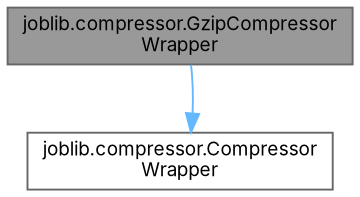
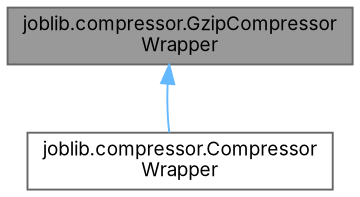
  digraph {
    fontname=Inter
    node [color=gray40 fontname=Inter fontsize=10 shape=box style=filled]
    n1 [fillcolor=grey60 fontcolor=black height=0.2 label="joblib.compressor.GzipCompressor\lWrapper" width=0.4]
    n2 [fillcolor=white height=0.2 label="joblib.compressor.Compressor\lWrapper" width=0.4]
-   n2 -> n1 [color=steelblue1 dir=back fontname=Inter fontsize=10 labelfontname=Helvetica labelfontsize=10 style=solid]
+   n1 -> n2 [color=steelblue1 dir=back fontname=Inter fontsize=10 labelfontname=Helvetica labelfontsize=10 style=solid]
  }
